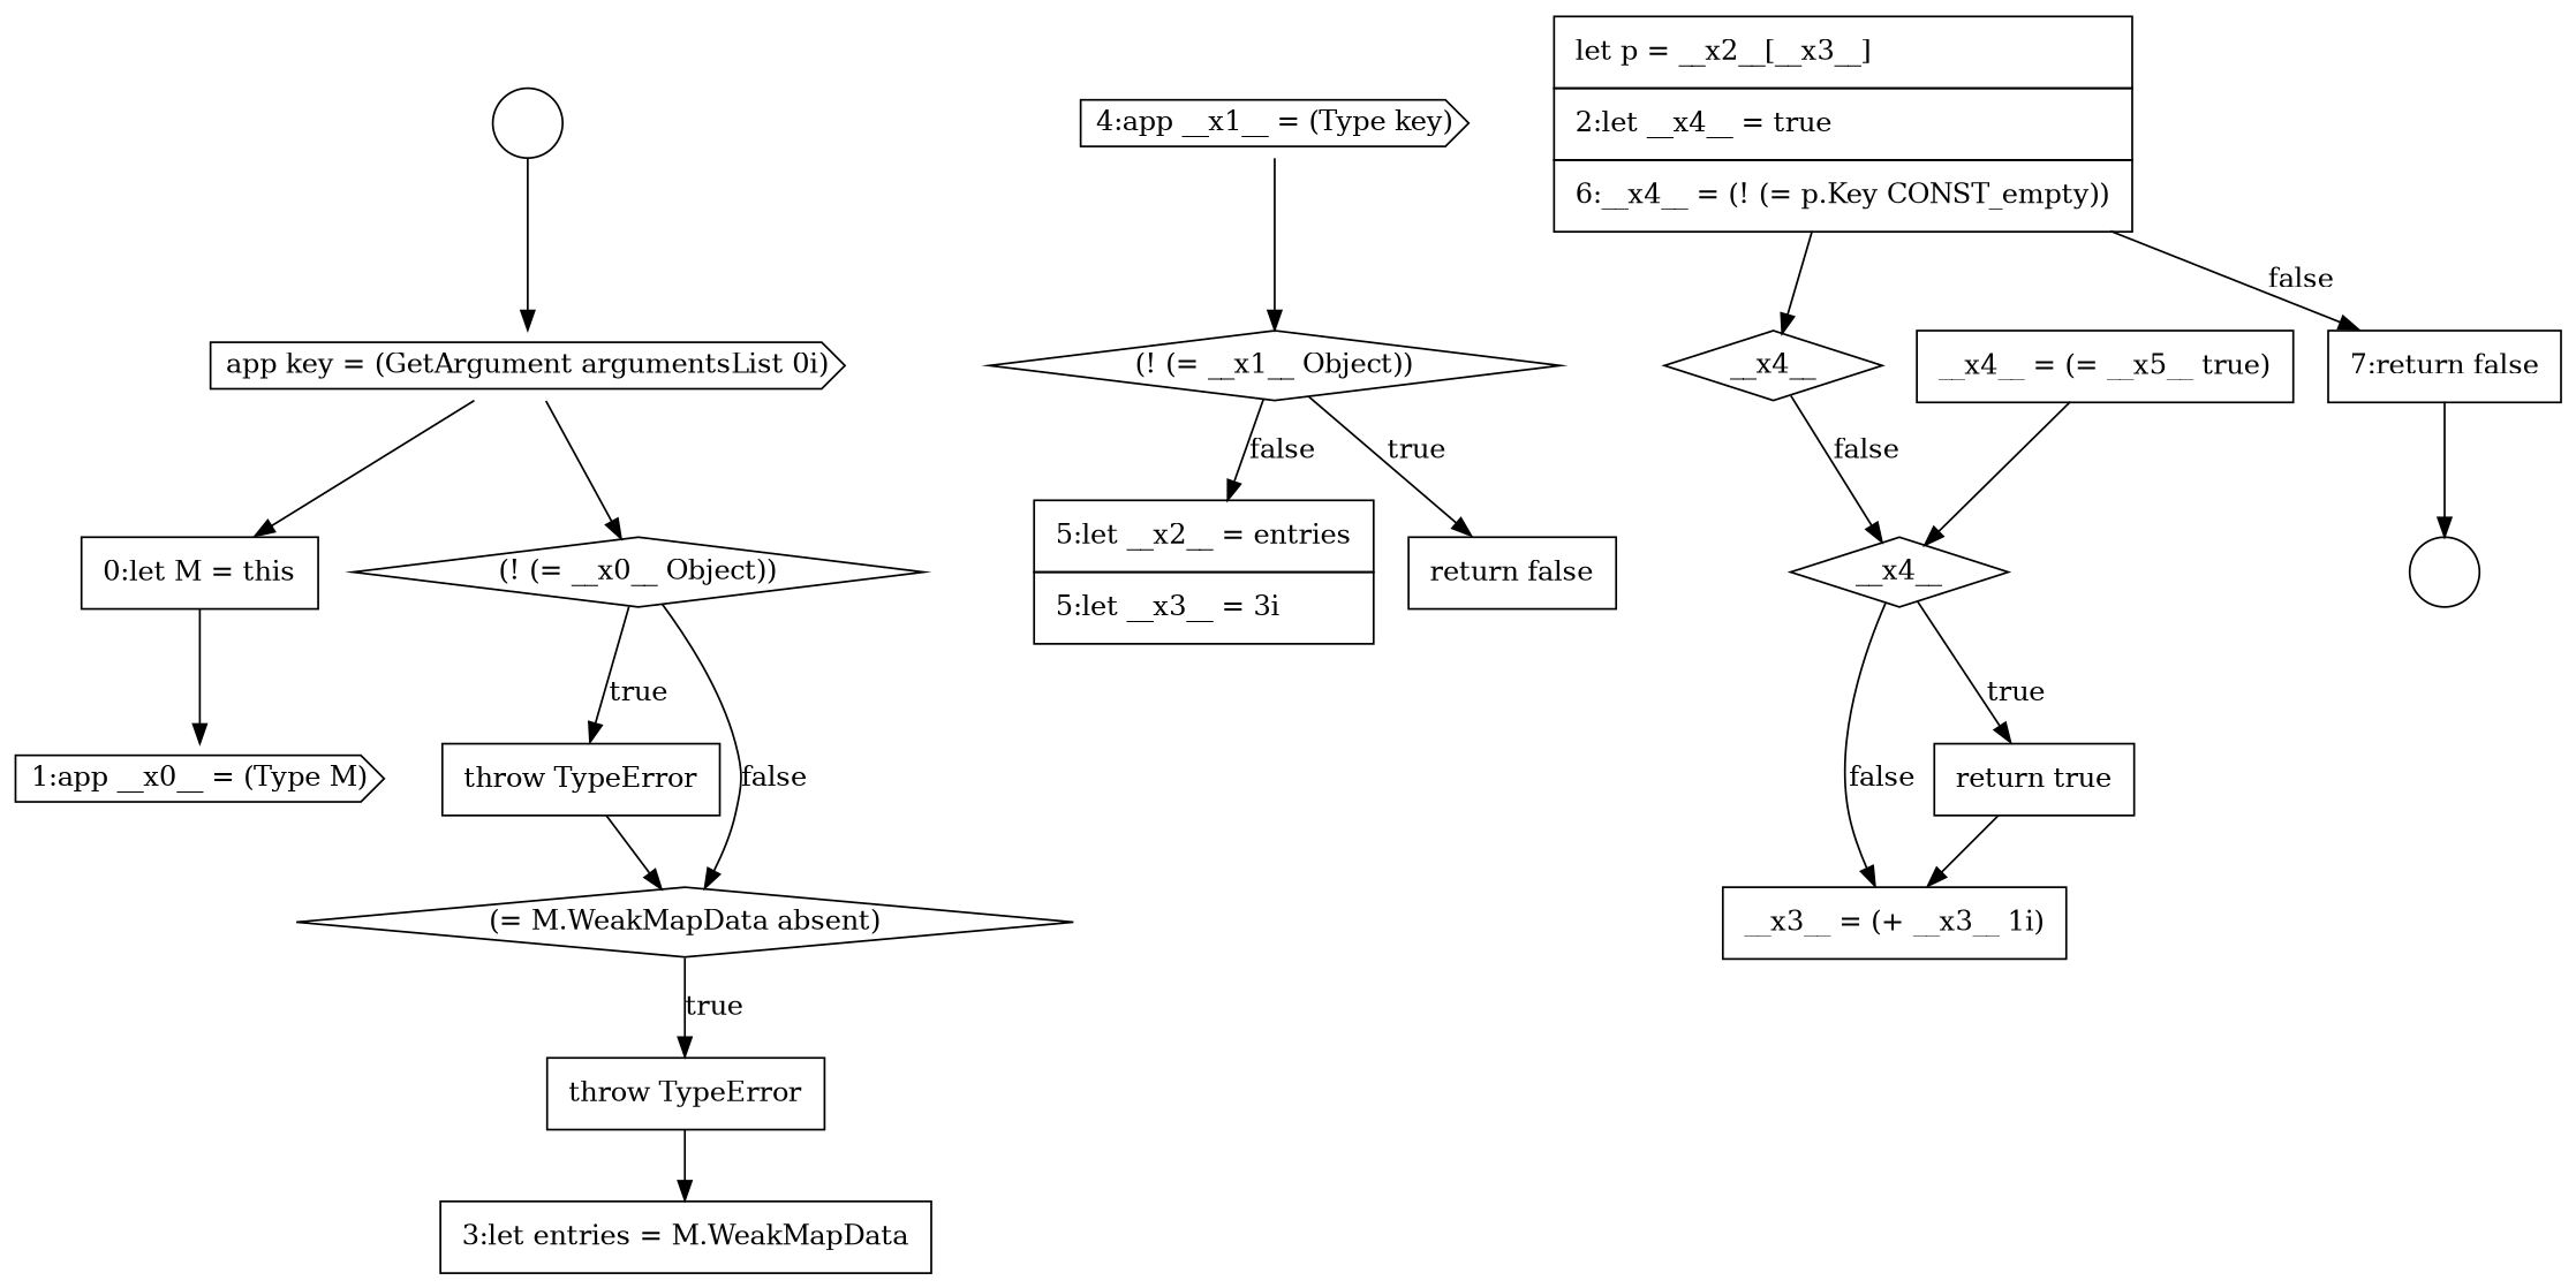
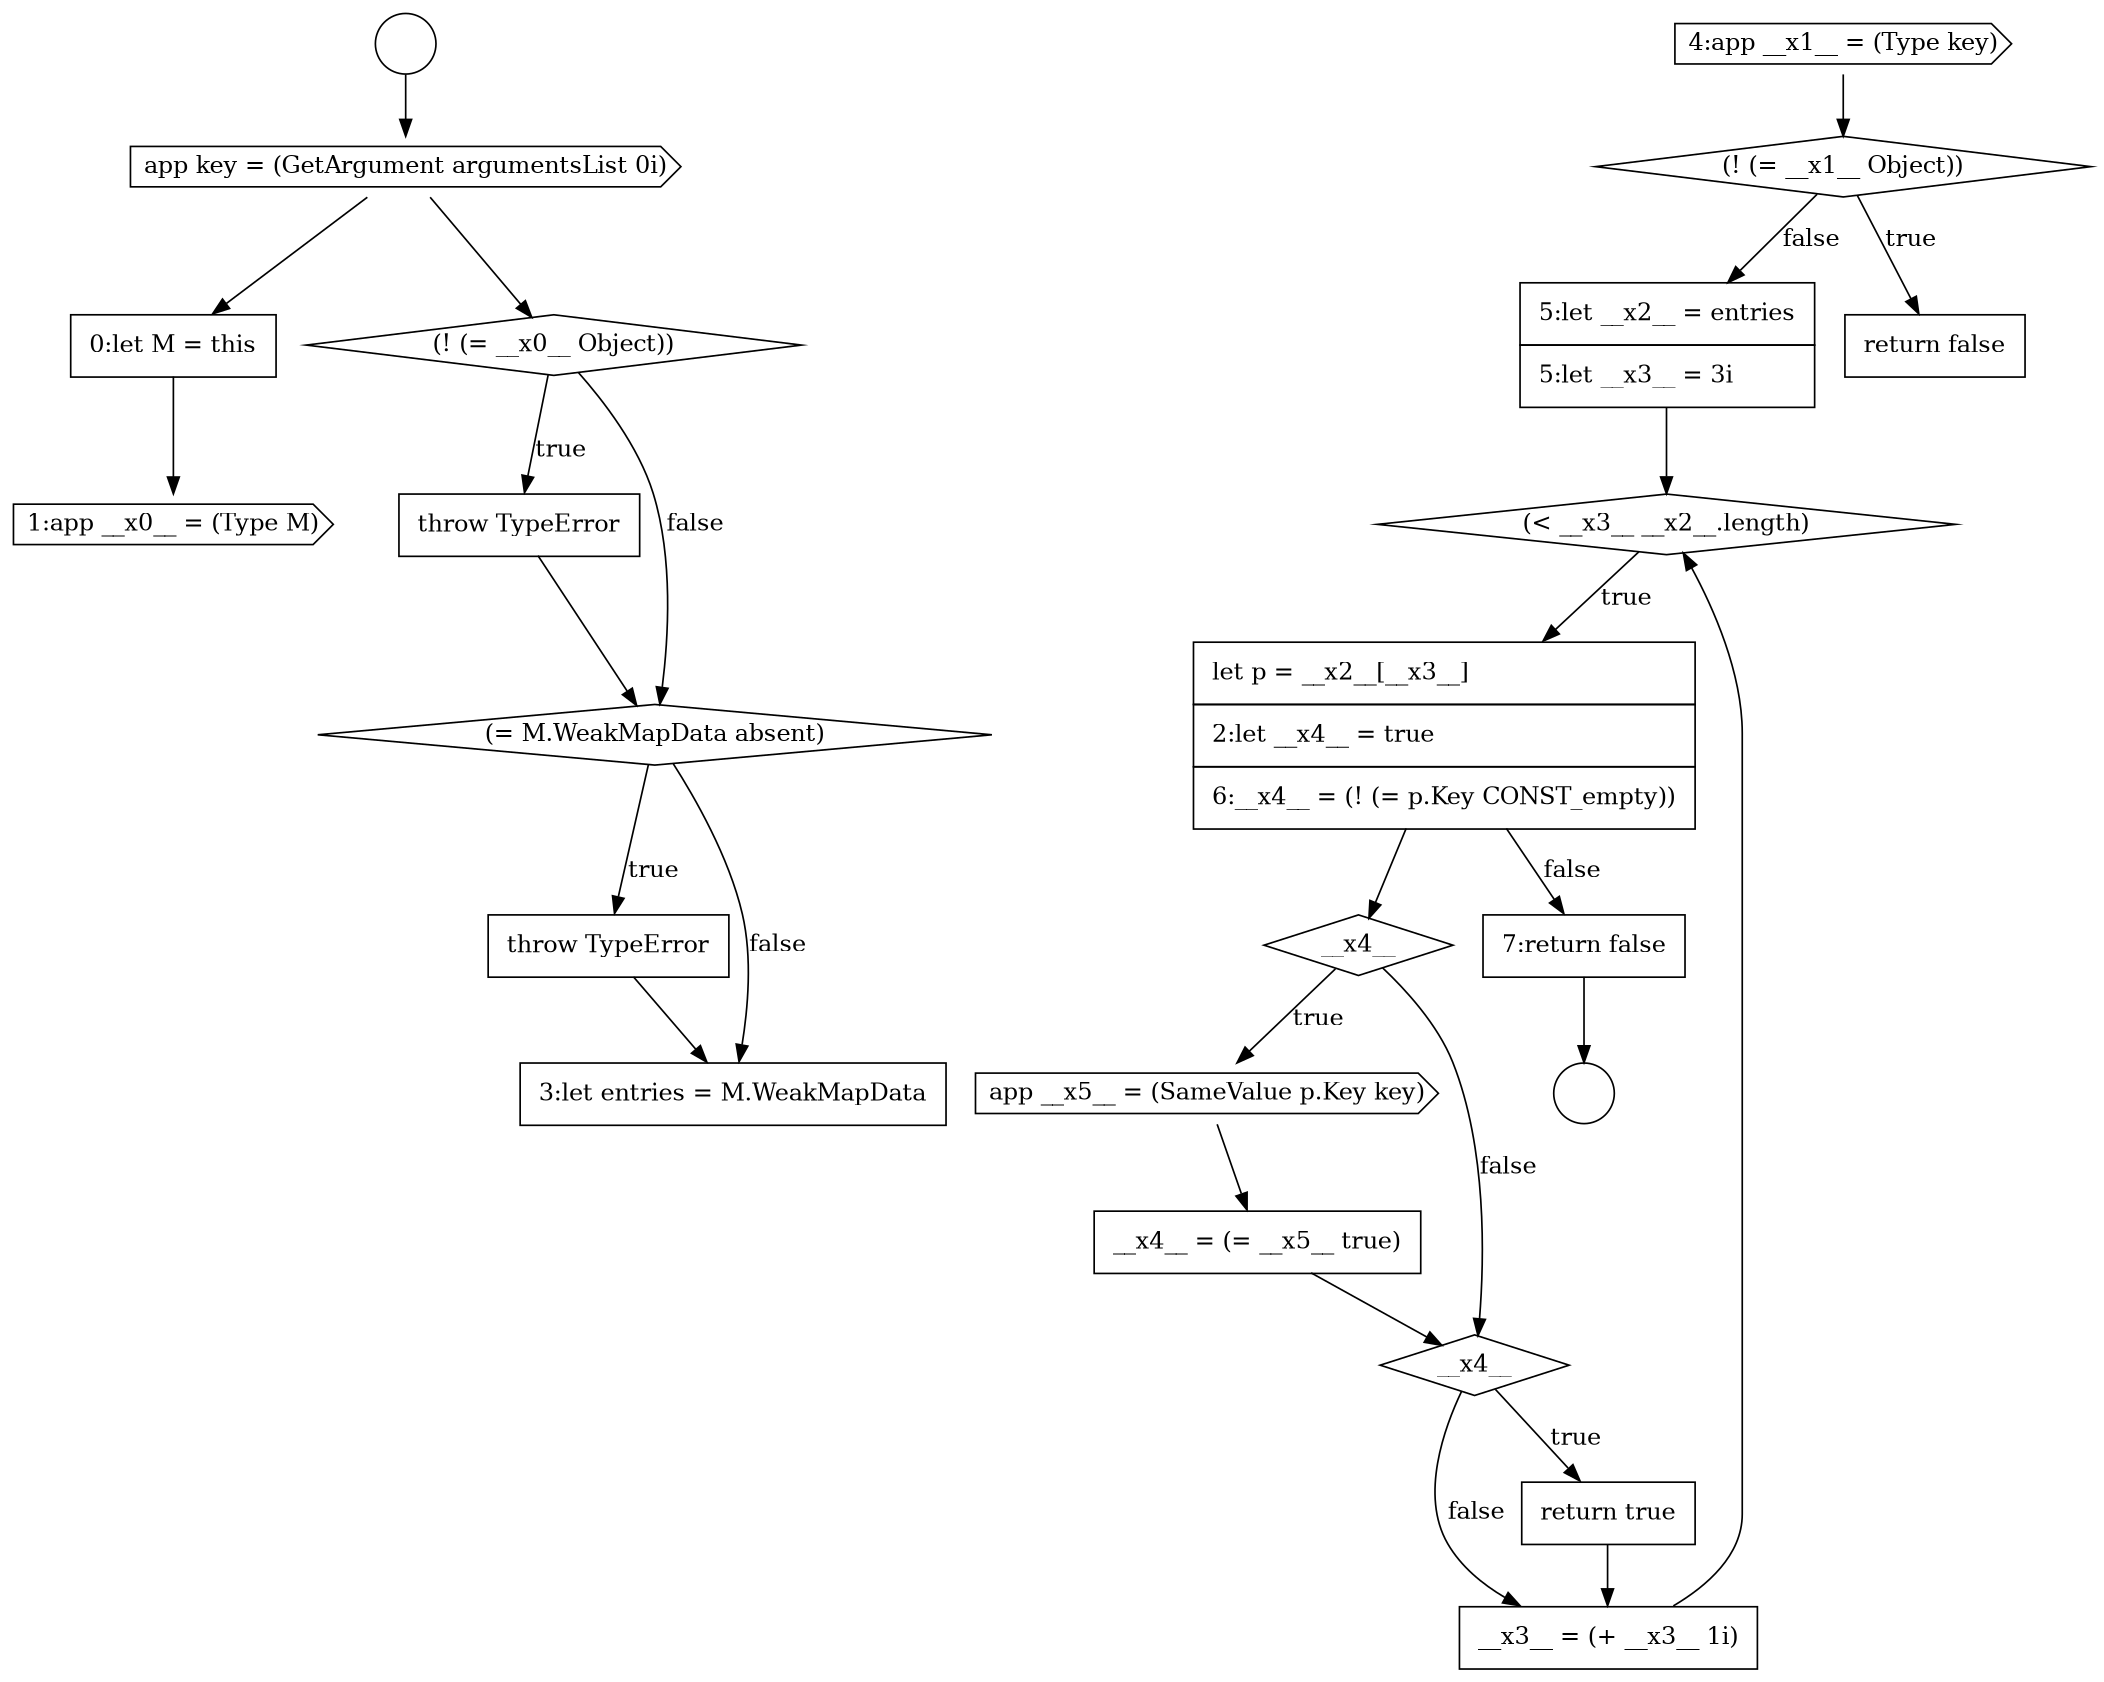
  digraph {
    node [color=black fillcolor=white shape=none style=filled]
    edge [color=black]
    n1 [label=<<font color="black">     <table border="0" cellborder="1" cellspacing="0" cellpadding="10">       <tr><td align="left">0:let M = this</td></tr>     </table>   </font>> margin=0]
    n2 [label=<<font color="black">1:app __x0__ = (Type M)</font>> shape=cds]
    n3 [label=<<font color="black">     <table border="0" cellborder="1" cellspacing="0" cellpadding="10">       <tr><td align="left">5:let __x2__ = entries</td></tr>       <tr><td align="left">5:let __x3__ = 3i</td></tr>     </table>   </font>> margin=0]
+   n4 [label=<<font color="black">(&lt; __x3__ __x2__.length)</font>> shape=diamond]
    n5 [label=<<font color="black">     <table border="0" cellborder="1" cellspacing="0" cellpadding="10">       <tr><td align="left">let p = __x2__[__x3__]</td></tr>       <tr><td align="left">2:let __x4__ = true</td></tr>       <tr><td align="left">6:__x4__ = (! (= p.Key CONST_empty))</td></tr>     </table>   </font>> margin=0]
    n6 [label=<<font color="black">     <table border="0" cellborder="1" cellspacing="0" cellpadding="10">       <tr><td align="left">throw TypeError</td></tr>     </table>   </font>> margin=0]
    n7 [label=<<font color="black">     <table border="0" cellborder="1" cellspacing="0" cellpadding="10">       <tr><td align="left">3:let entries = M.WeakMapData</td></tr>     </table>   </font>> margin=0]
    n8 [label=<<font color="black">(! (= __x0__ Object))</font>> shape=diamond]
    n9 [label=<<font color="black">     <table border="0" cellborder="1" cellspacing="0" cellpadding="10">       <tr><td align="left">throw TypeError</td></tr>     </table>   </font>> margin=0]
    n10 [label=<<font color="black">(= M.WeakMapData absent)</font>> shape=diamond]
    n11 [label=<<font color="black">     <table border="0" cellborder="1" cellspacing="0" cellpadding="10">       <tr><td align="left">return false</td></tr>     </table>   </font>> margin=0]
    n12 [label=" " shape=circle]
    n13 [label=<<font color="black">__x4__</font>> shape=diamond]
+   n14 [label=<<font color="black">app __x5__ = (SameValue p.Key key)</font>> shape=cds]
    n15 [label=<<font color="black">__x4__</font>> shape=diamond]
    n16 [label=<<font color="black">     <table border="0" cellborder="1" cellspacing="0" cellpadding="10">       <tr><td align="left">__x4__ = (= __x5__ true)</td></tr>     </table>   </font>> margin=0]
    n17 [label=<<font color="black">     <table border="0" cellborder="1" cellspacing="0" cellpadding="10">       <tr><td align="left">__x3__ = (+ __x3__ 1i)</td></tr>     </table>   </font>> margin=0]
    n18 [label=<<font color="black">     <table border="0" cellborder="1" cellspacing="0" cellpadding="10">       <tr><td align="left">return true</td></tr>     </table>   </font>> margin=0]
    n19 [label=<<font color="black">4:app __x1__ = (Type key)</font>> shape=cds]
    n20 [label=<<font color="black">(! (= __x1__ Object))</font>> shape=diamond]
    n21 [label=" " shape=circle]
    n22 [label=<<font color="black">app key = (GetArgument argumentsList 0i)</font>> shape=cds]
    n23 [label=<<font color="black">     <table border="0" cellborder="1" cellspacing="0" cellpadding="10">       <tr><td align="left">7:return false</td></tr>     </table>   </font>> margin=0]
    n1 -> n2
+   n3 -> n4
+   n4 -> n5 [label=<<font color="black">true</font>>]
    n5 -> n13
    n5 -> n23 [label=<<font color="black">false</font>>]
    n6 -> n7
    n8 -> n9 [label=<<font color="black">true</font>>]
    n8 -> n10 [label=<<font color="black">false</font>>]
    n9 -> n10
    n10 -> n6 [label=<<font color="black">true</font>>]
+   n10 -> n7 [label=<<font color="black">false</font>>]
+   n13 -> n14 [label=<<font color="black">true</font>>]
    n13 -> n15 [label=<<font color="black">false</font>>]
+   n14 -> n16
    n15 -> n17 [label=<<font color="black">false</font>>]
    n15 -> n18 [label=<<font color="black">true</font>>]
    n16 -> n15
+   n17 -> n4
    n18 -> n17
    n19 -> n20
    n20 -> n3 [label=<<font color="black">false</font>>]
    n20 -> n11 [label=<<font color="black">true</font>>]
    n21 -> n22
    n22 -> n1
    n22 -> n8
    n23 -> n12
  }
